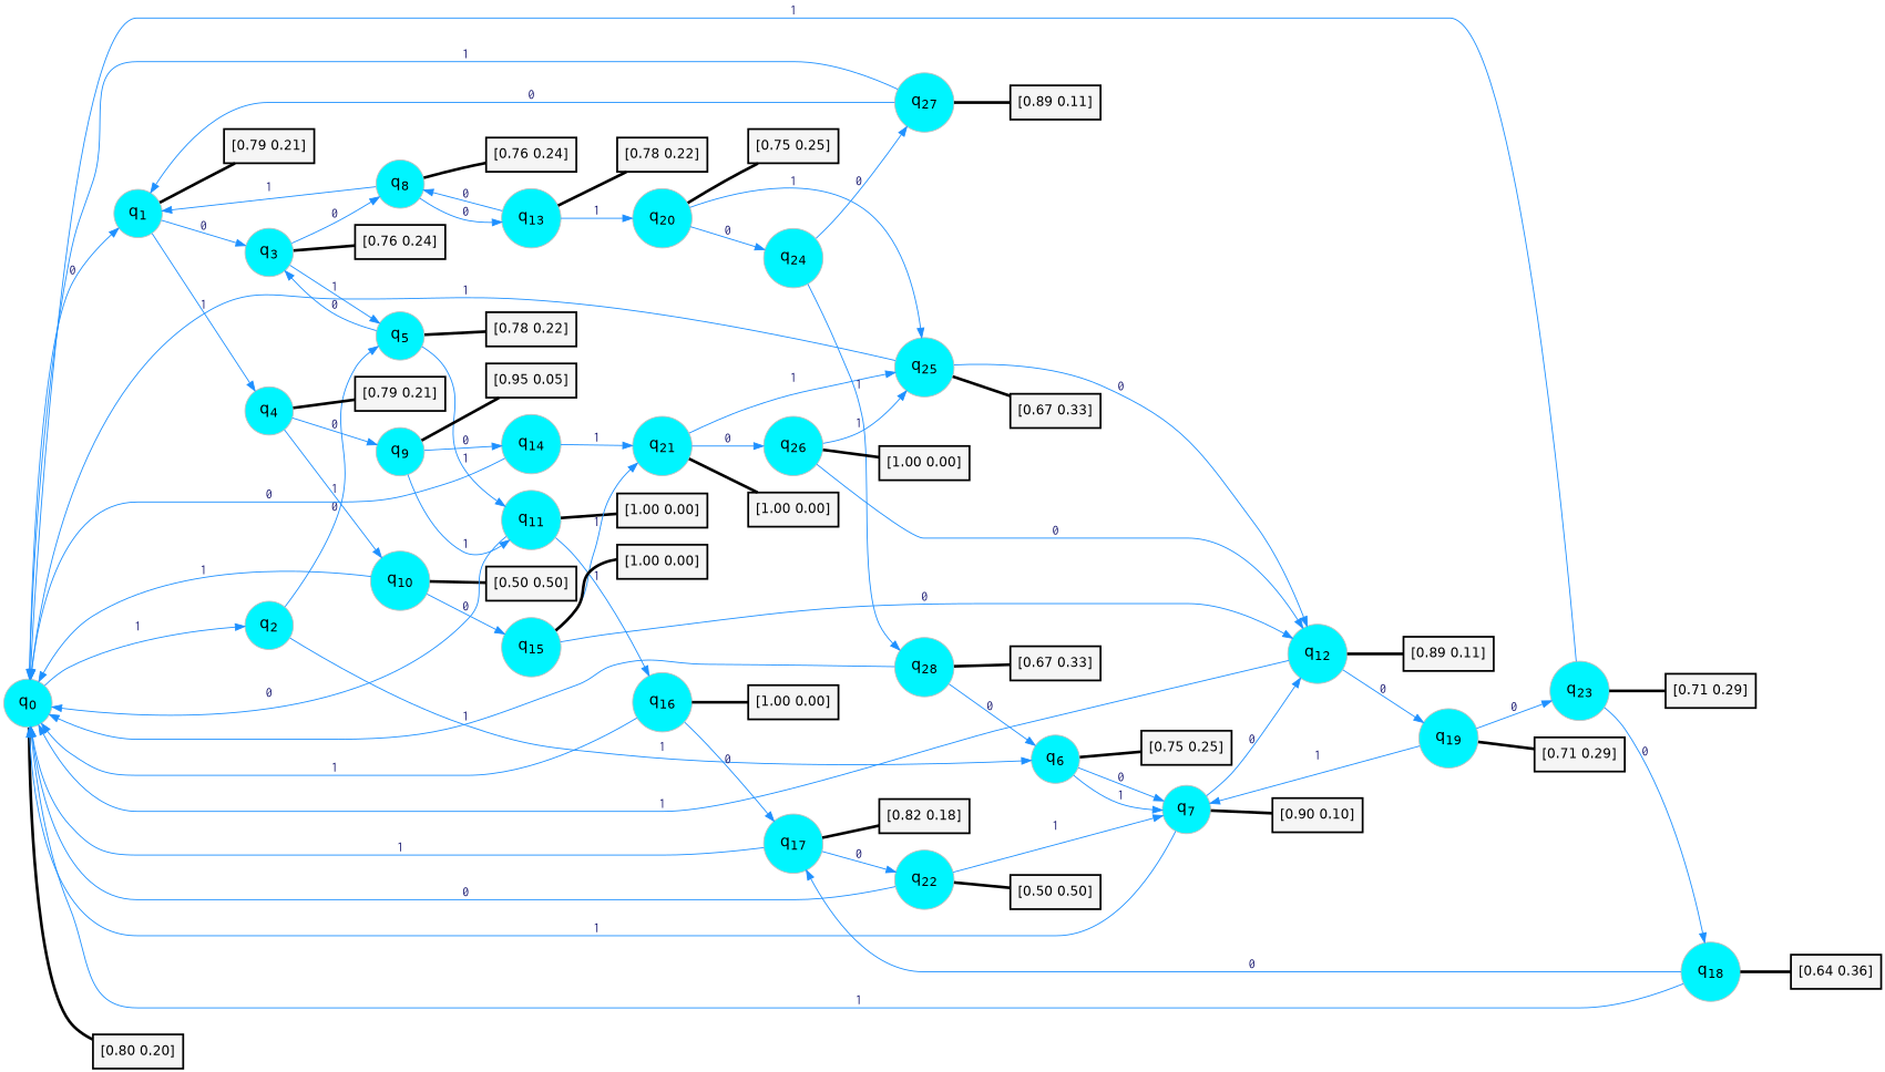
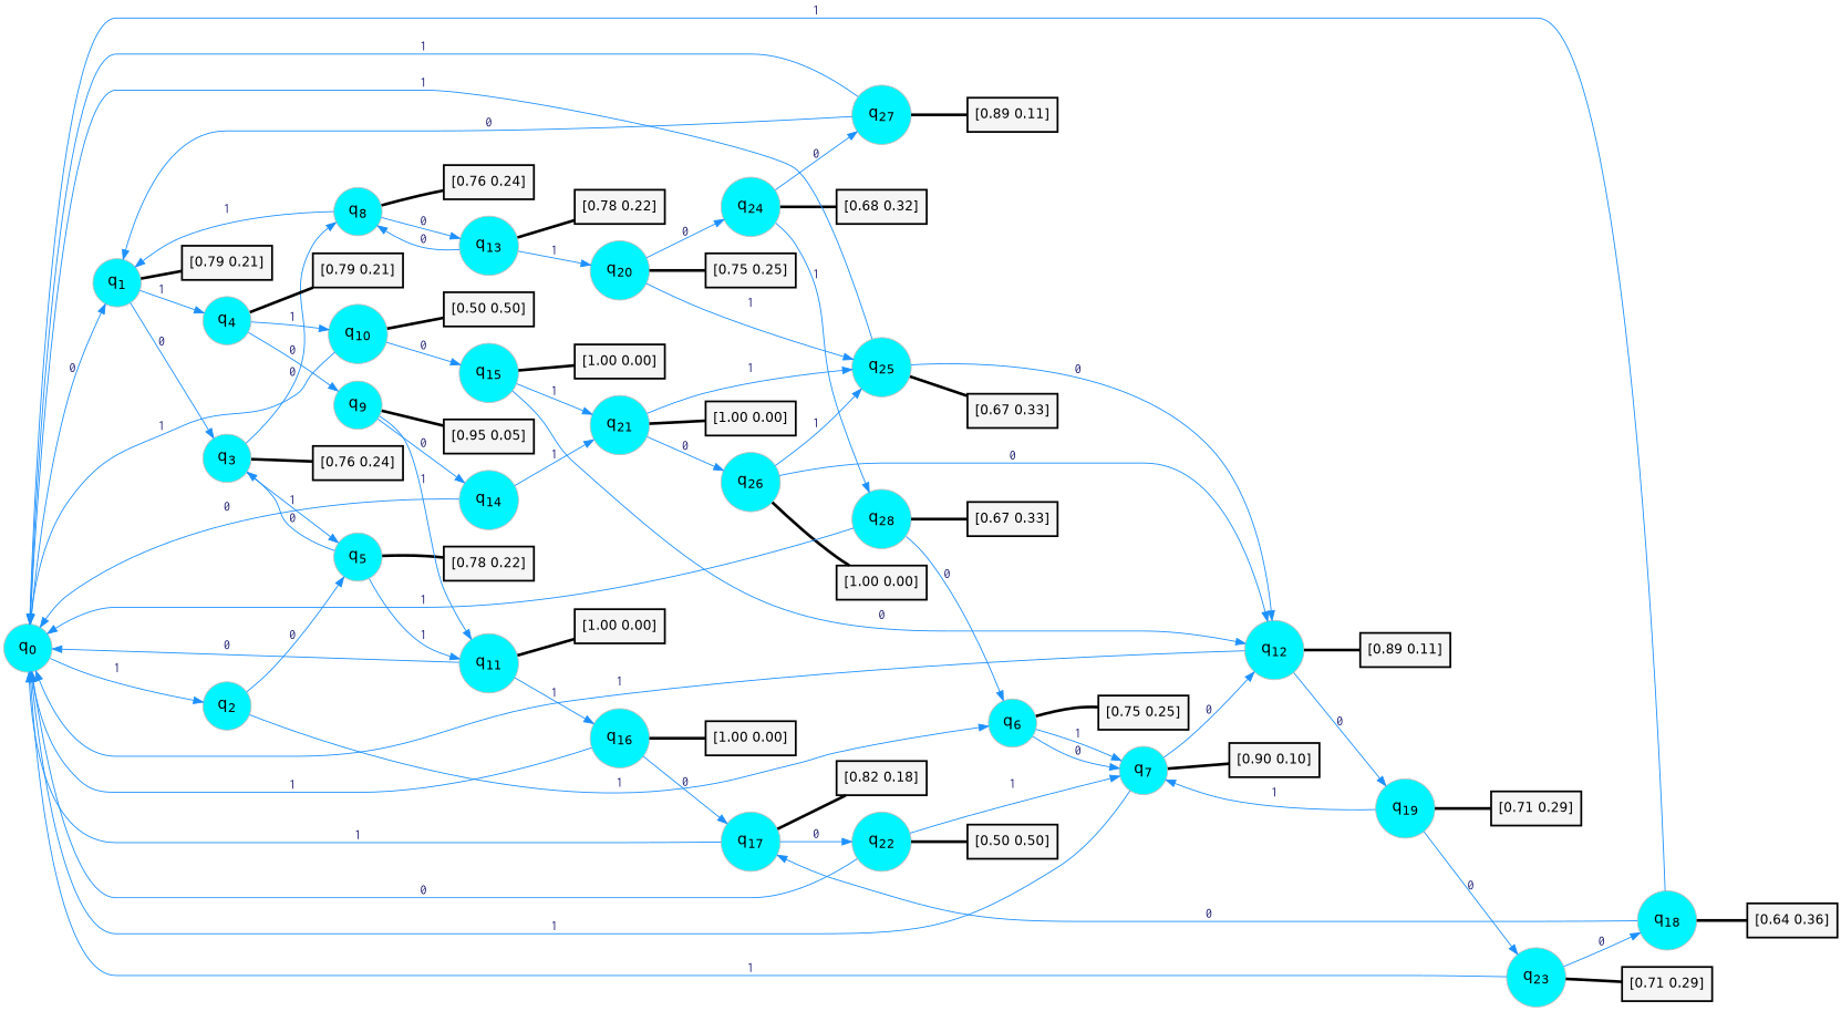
  digraph {
    rankdir=LR
    node [color=gray fillcolor=turquoise1 fontcolor=black fontname=Helvetica fontsize=16 fontweight=bold shape=circle style=filled]
    edge [arrowsize=1 color=dodgerblue1 fontcolor=midnightblue fontname=courier fontweight=bold penwidth=1 style=solid weight=20]
    n1 [label=<q<SUB>0</SUB>>]
    n2 [label=<q<SUB>1</SUB>>]
    n3 [label=<q<SUB>2</SUB>>]
-   n4 [color=black fillcolor=whitesmoke fontsize=14 label="[0.80 0.20]" penwidth=2 shape=box]
    n5 [label=<q<SUB>3</SUB>>]
    n6 [label=<q<SUB>4</SUB>>]
    n7 [color=black fillcolor=whitesmoke fontsize=14 label="[0.79 0.21]" penwidth=2 shape=box]
    n8 [label=<q<SUB>5</SUB>>]
    n9 [label=<q<SUB>6</SUB>>]
    n10 [label=<q<SUB>8</SUB>>]
    n11 [color=black fillcolor=whitesmoke fontsize=14 label="[0.76 0.24]" penwidth=2 shape=box]
    n12 [label=<q<SUB>9</SUB>>]
    n13 [label=<q<SUB>10</SUB>>]
    n14 [color=black fillcolor=whitesmoke fontsize=14 label="[0.79 0.21]" penwidth=2 shape=box]
    n15 [label=<q<SUB>11</SUB>>]
    n16 [color=black fillcolor=whitesmoke fontsize=14 label="[0.78 0.22]" penwidth=2 shape=box]
    n17 [label=<q<SUB>7</SUB>>]
    n18 [color=black fillcolor=whitesmoke fontsize=14 label="[0.75 0.25]" penwidth=2 shape=box]
    n19 [label=<q<SUB>13</SUB>>]
    n20 [color=black fillcolor=whitesmoke fontsize=14 label="[0.76 0.24]" penwidth=2 shape=box]
    n21 [label=<q<SUB>14</SUB>>]
    n22 [color=black fillcolor=whitesmoke fontsize=14 label="[0.95 0.05]" penwidth=2 shape=box]
    n23 [label=<q<SUB>15</SUB>>]
    n24 [color=black fillcolor=whitesmoke fontsize=14 label="[0.50 0.50]" penwidth=2 shape=box]
    n25 [label=<q<SUB>16</SUB>>]
    n26 [color=black fillcolor=whitesmoke fontsize=14 label="[1.00 0.00]" penwidth=2 shape=box]
    n27 [label=<q<SUB>12</SUB>>]
    n28 [color=black fillcolor=whitesmoke fontsize=14 label="[0.90 0.10]" penwidth=2 shape=box]
    n29 [label=<q<SUB>19</SUB>>]
    n30 [color=black fillcolor=whitesmoke fontsize=14 label="[0.89 0.11]" penwidth=2 shape=box]
    n31 [label=<q<SUB>20</SUB>>]
    n32 [color=black fillcolor=whitesmoke fontsize=14 label="[0.78 0.22]" penwidth=2 shape=box]
    n33 [label=<q<SUB>21</SUB>>]
    n34 [color=black fillcolor=whitesmoke fontsize=14 label="[1.00 0.00]" penwidth=2 shape=box]
    n35 [label=<q<SUB>17</SUB>>]
    n36 [color=black fillcolor=whitesmoke fontsize=14 label="[1.00 0.00]" penwidth=2 shape=box]
    n37 [label=<q<SUB>23</SUB>>]
    n38 [color=black fillcolor=whitesmoke fontsize=14 label="[0.71 0.29]" penwidth=2 shape=box]
    n39 [label=<q<SUB>24</SUB>>]
    n40 [label=<q<SUB>25</SUB>>]
    n41 [color=black fillcolor=whitesmoke fontsize=14 label="[0.75 0.25]" penwidth=2 shape=box]
    n42 [label=<q<SUB>26</SUB>>]
    n43 [color=black fillcolor=whitesmoke fontsize=14 label="[1.00 0.00]" penwidth=2 shape=box]
    n44 [label=<q<SUB>22</SUB>>]
    n45 [color=black fillcolor=whitesmoke fontsize=14 label="[0.82 0.18]" penwidth=2 shape=box]
    n46 [color=black fillcolor=whitesmoke fontsize=14 label="[0.50 0.50]" penwidth=2 shape=box]
    n47 [label=<q<SUB>18</SUB>>]
    n48 [color=black fillcolor=whitesmoke fontsize=14 label="[0.64 0.36]" penwidth=2 shape=box]
    n49 [color=black fillcolor=whitesmoke fontsize=14 label="[0.71 0.29]" penwidth=2 shape=box]
    n50 [label=<q<SUB>27</SUB>>]
    n51 [label=<q<SUB>28</SUB>>]
+   n52 [color=black fillcolor=whitesmoke fontsize=14 label="[0.68 0.32]" penwidth=2 shape=box]
    n53 [color=black fillcolor=whitesmoke fontsize=14 label="[0.67 0.33]" penwidth=2 shape=box]
    n54 [color=black fillcolor=whitesmoke fontsize=14 label="[1.00 0.00]" penwidth=2 shape=box]
    n55 [color=black fillcolor=whitesmoke fontsize=14 label="[0.89 0.11]" penwidth=2 shape=box]
    n56 [color=black fillcolor=whitesmoke fontsize=14 label="[0.67 0.33]" penwidth=2 shape=box]
    n1 -> n2 [label=0]
    n1 -> n3 [label=1]
-   n1 -> n4 [arrowhead=none color=black penwidth=3]
    n2 -> n5 [label=0]
    n2 -> n6 [label=1]
    n2 -> n7 [arrowhead=none color=black penwidth=3]
    n3 -> n8 [label=0]
    n3 -> n9 [label=1]
    n5 -> n8 [label=1]
    n5 -> n10 [label=0]
    n5 -> n11 [arrowhead=none color=black penwidth=3]
    n6 -> n12 [label=0]
    n6 -> n13 [label=1]
    n6 -> n14 [arrowhead=none color=black penwidth=3]
    n8 -> n5 [label=0]
    n8 -> n15 [label=1]
    n8 -> n16 [arrowhead=none color=black penwidth=3]
    n9 -> n17 [label=0]
    n9 -> n17 [label=1]
    n9 -> n18 [arrowhead=none color=black penwidth=3]
    n10 -> n2 [label=1]
    n10 -> n19 [label=0]
    n10 -> n20 [arrowhead=none color=black penwidth=3]
    n12 -> n15 [label=1]
    n12 -> n21 [label=0]
    n12 -> n22 [arrowhead=none color=black penwidth=3]
    n13 -> n1 [label=1]
    n13 -> n23 [label=0]
    n13 -> n24 [arrowhead=none color=black penwidth=3]
    n15 -> n1 [label=0]
    n15 -> n25 [label=1]
    n15 -> n26 [arrowhead=none color=black penwidth=3]
    n17 -> n1 [label=1]
    n17 -> n27 [label=0]
    n17 -> n28 [arrowhead=none color=black penwidth=3]
    n19 -> n10 [label=0]
    n19 -> n31 [label=1]
    n19 -> n32 [arrowhead=none color=black penwidth=3]
    n21 -> n1 [label=0]
    n21 -> n33 [label=1]
    n23 -> n27 [label=0]
    n23 -> n33 [label=1]
    n23 -> n34 [arrowhead=none color=black penwidth=3]
    n25 -> n1 [label=1]
    n25 -> n35 [label=0]
    n25 -> n36 [arrowhead=none color=black penwidth=3]
    n27 -> n1 [label=1]
    n27 -> n29 [label=0]
    n27 -> n30 [arrowhead=none color=black penwidth=3]
    n29 -> n17 [label=1]
    n29 -> n37 [label=0]
    n29 -> n38 [arrowhead=none color=black penwidth=3]
    n31 -> n39 [label=0]
    n31 -> n40 [label=1]
    n31 -> n41 [arrowhead=none color=black penwidth=3]
    n33 -> n40 [label=1]
    n33 -> n42 [label=0]
    n33 -> n43 [arrowhead=none color=black penwidth=3]
    n35 -> n1 [label=1]
    n35 -> n44 [label=0]
    n35 -> n45 [arrowhead=none color=black penwidth=3]
    n37 -> n1 [label=1]
    n37 -> n47 [label=0]
    n37 -> n49 [arrowhead=none color=black penwidth=3]
    n39 -> n50 [label=0]
    n39 -> n51 [label=1]
+   n39 -> n52 [arrowhead=none color=black penwidth=3]
    n40 -> n1 [label=1]
    n40 -> n27 [label=0]
    n40 -> n53 [arrowhead=none color=black penwidth=3]
    n42 -> n27 [label=0]
    n42 -> n40 [label=1]
    n42 -> n54 [arrowhead=none color=black penwidth=3]
    n44 -> n1 [label=0]
    n44 -> n17 [label=1]
    n44 -> n46 [arrowhead=none color=black penwidth=3]
    n47 -> n1 [label=1]
    n47 -> n35 [label=0]
    n47 -> n48 [arrowhead=none color=black penwidth=3]
    n50 -> n1 [label=1]
    n50 -> n2 [label=0]
    n50 -> n55 [arrowhead=none color=black penwidth=3]
    n51 -> n1 [label=1]
    n51 -> n9 [label=0]
    n51 -> n56 [arrowhead=none color=black penwidth=3]
  }
